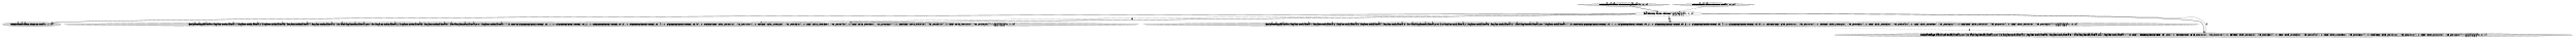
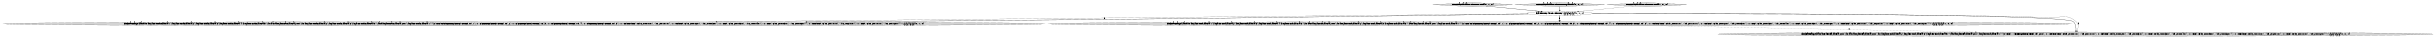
  digraph {
    node [fillcolor=lightgray shape=ellipse style=filled]
    edge [style=bold]
-   n1 [label="testExtractPartialRewriteForInMonth['0', '1', '0']"]
+   n1 [label="testExtractPartialRewriteForInMonth['0', '1', '0']" shape=diamond]
    n2 [fillcolor=white label="final Fixture2 f = new Fixture2()@@@3@@@['1', '1', '1']"]
    n3 [label="checkDateRange(f,f.and(f.or(f.eq(f.exMonthD,f.literal(1)),f.eq(f.exMonthD,f.literal(2)),f.eq(f.exMonthD,f.literal(3)),f.eq(f.exMonthD,f.literal(4)),f.eq(f.exMonthD,f.literal(5))),f.or(f.and(f.eq(f.exYearD,f.literal(2000)),f.or(f.eq(f.exMonthD,f.literal(2)),f.eq(f.exMonthD,f.literal(3)),f.eq(f.exMonthD,f.literal(5)))),f.and(f.eq(f.exYearD,f.literal(2001)),f.eq(f.exMonthD,f.literal(1))))),is(\"AND(OR(=(EXTRACT(FLAG(MONTH), $8), 1),\" + \" =(EXTRACT(FLAG(MONTH), $8), 2),\" + \" =(EXTRACT(FLAG(MONTH), $8), 3),\" + \" =(EXTRACT(FLAG(MONTH), $8), 4),\" + \" =(EXTRACT(FLAG(MONTH), $8), 5)),\" + \" OR(AND(AND(>=($8, 2000-01-01), <($8, 2001-01-01)),\" + \" OR(AND(>=($8, 2000-02-01), <($8, 2000-03-01)),\" + \" AND(>=($8, 2000-03-01), <($8, 2000-04-01)),\" + \" AND(>=($8, 2000-05-01), <($8, 2000-06-01)))),\" + \" AND(AND(>=($8, 2001-01-01), <($8, 2002-01-01)),\" + \" AND(>=($8, 2001-01-01), <($8, 2001-02-01)))))\"))@@@4@@@['0', '1', '0']"]
    n4 [label="checkDateRange(f,f.and(f.or(f.eq(f.exMonth,f.literal(1)),f.eq(f.exMonth,f.literal(2)),f.eq(f.exMonth,f.literal(3)),f.eq(f.exMonth,f.literal(4)),f.eq(f.exMonth,f.literal(5))),f.or(f.and(f.eq(f.exYear,f.literal(2000)),f.or(f.eq(f.exMonth,f.literal(2)),f.eq(f.exMonth,f.literal(3)),f.eq(f.exMonth,f.literal(5)))),f.and(f.eq(f.exYear,f.literal(2001)),f.eq(f.exMonth,f.literal(1))))),is(\"AND(OR(=(EXTRACT(FLAG(MONTH), $9), 1),\" + \" =(EXTRACT(FLAG(MONTH), $9), 2),\" + \" =(EXTRACT(FLAG(MONTH), $9), 3),\" + \" =(EXTRACT(FLAG(MONTH), $9), 4),\" + \" =(EXTRACT(FLAG(MONTH), $9), 5)),\" + \" OR(AND(AND(>=($9, 2000-01-01), <($9, 2001-01-01)),\" + \" OR(AND(>=($9, 2000-02-01), <($9, 2000-03-01)),\" + \" AND(>=($9, 2000-03-01), <($9, 2000-04-01)),\" + \" AND(>=($9, 2000-05-01), <($9, 2000-06-01)))),\" + \" AND(AND(>=($9, 2001-01-01), <($9, 2002-01-01)),\" + \" AND(>=($9, 2001-01-01), <($9, 2001-02-01)))))\"))@@@4@@@['1', '0', '0']"]
    n5 [label="checkDateRange(f,f.and(f.ne(f.exYear,f.literal(2000)),f.or(f.and(f.eq(f.exYear,f.literal(2000)),f.or(f.eq(f.exMonth,f.literal(2)),f.eq(f.exMonth,f.literal(3)),f.eq(f.exMonth,f.literal(5)))),f.and(f.eq(f.exYear,f.literal(2001)),f.eq(f.exMonth,f.literal(1))))),is(\"AND(<>(EXTRACT(FLAG(YEAR), $9), 2000),\" + \" OR(AND(AND(>=($9, 2000-01-01), <($9, 2001-01-01)),\" + \" OR(AND(>=($9, 2000-02-01), <($9, 2000-03-01)),\" + \" AND(>=($9, 2000-03-01), <($9, 2000-04-01)),\" + \" AND(>=($9, 2000-05-01), <($9, 2000-06-01)))),\" + \" AND(AND(>=($9, 2001-01-01), <($9, 2002-01-01)),\" + \" AND(>=($9, 2001-01-01), <($9, 2001-02-01)))))\"))@@@4@@@['0', '0', '1']"]
    n6 [label="testExtractPartialRewriteForNotEqualsYear['0', '0', '1']" shape=diamond]
    n7 [label="testExtractPartialRewriteForInMonth['1', '0', '0']" shape=diamond]
-   n2 -> n1
+   n1 -> n2
    n2 -> n3 [label=f style=solid]
    n2 -> n3
    n2 -> n4 [label=f style=solid]
    n2 -> n4
    n2 -> n5
    n2 -> n5 [label=f style=solid]
    n4 -> n5 [label=0 style=dashed]
    n6 -> n2
    n7 -> n2 [style=solid]
  }
